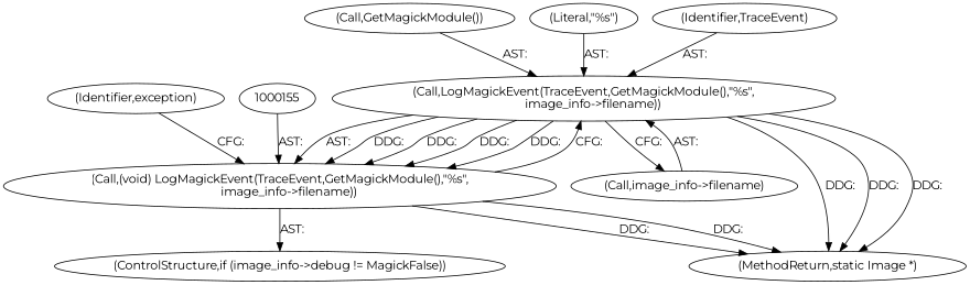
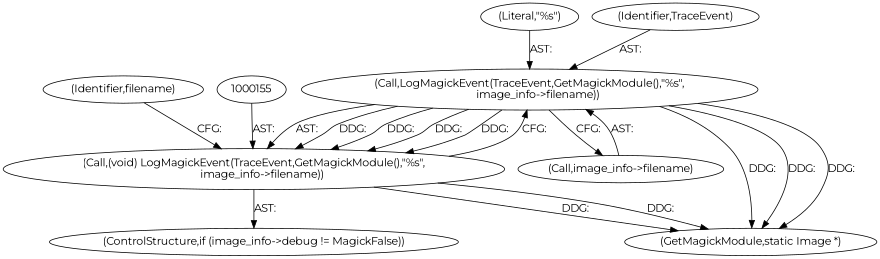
  digraph {
    fontname=Montserrat
    node [fontname=Montserrat]
    edge [fontname=Montserrat]
    n1 [label="(Call,LogMagickEvent(TraceEvent,GetMagickModule(),\"%s\",\n      image_info->filename))"]
    n2 [label="(Call,(void) LogMagickEvent(TraceEvent,GetMagickModule(),\"%s\",\n      image_info->filename))"]
    n3 [label="(Call,image_info->filename)"]
-   n4 [label="(MethodReturn,static Image *)"]
+   n4 [label="(GetMagickModule,static Image *)"]
    n5 [label="(ControlStructure,if (image_info->debug != MagickFalse))"]
-   n6 [label="(Call,GetMagickModule())"]
    n7 [label="(Literal,\"%s\")"]
-   n8 [label="(Identifier,exception)"]
+   n8 [label="(Identifier,filename)"]
    n9 [label="(Identifier,TraceEvent)"]
    n10 [label=1000155]
    n1 -> n2 [label="AST: "]
    n1 -> n2 [label="DDG: "]
    n1 -> n2 [label="DDG: "]
    n1 -> n2 [label="DDG: "]
    n1 -> n2 [label="DDG: "]
    n1 -> n3 [label="CFG: "]
    n1 -> n4 [label="DDG: "]
    n1 -> n4 [label="DDG: "]
    n1 -> n4 [label="DDG: "]
    n2 -> n1 [label="CFG: "]
    n2 -> n4 [label="DDG: "]
    n2 -> n4 [label="DDG: "]
    n2 -> n5 [label="AST: "]
    n3 -> n1 [label="AST: "]
-   n6 -> n1 [label="AST: "]
    n7 -> n1 [label="AST: "]
    n8 -> n2 [label="CFG: "]
    n9 -> n1 [label="AST: "]
    n10 -> n2 [label="AST: "]
  }
